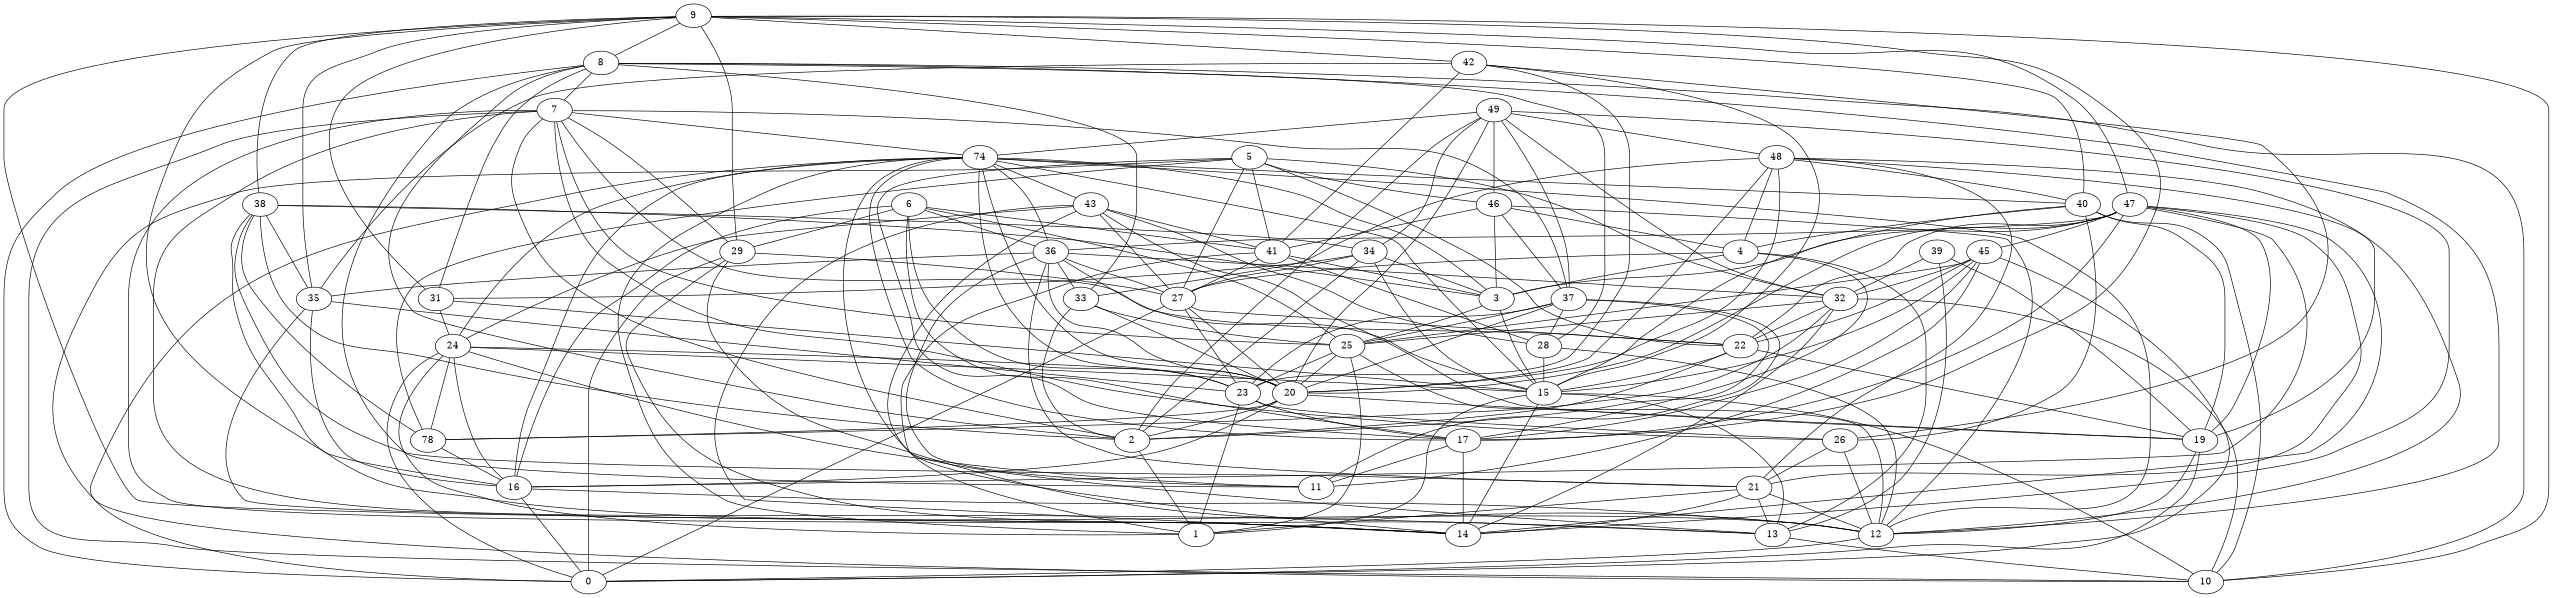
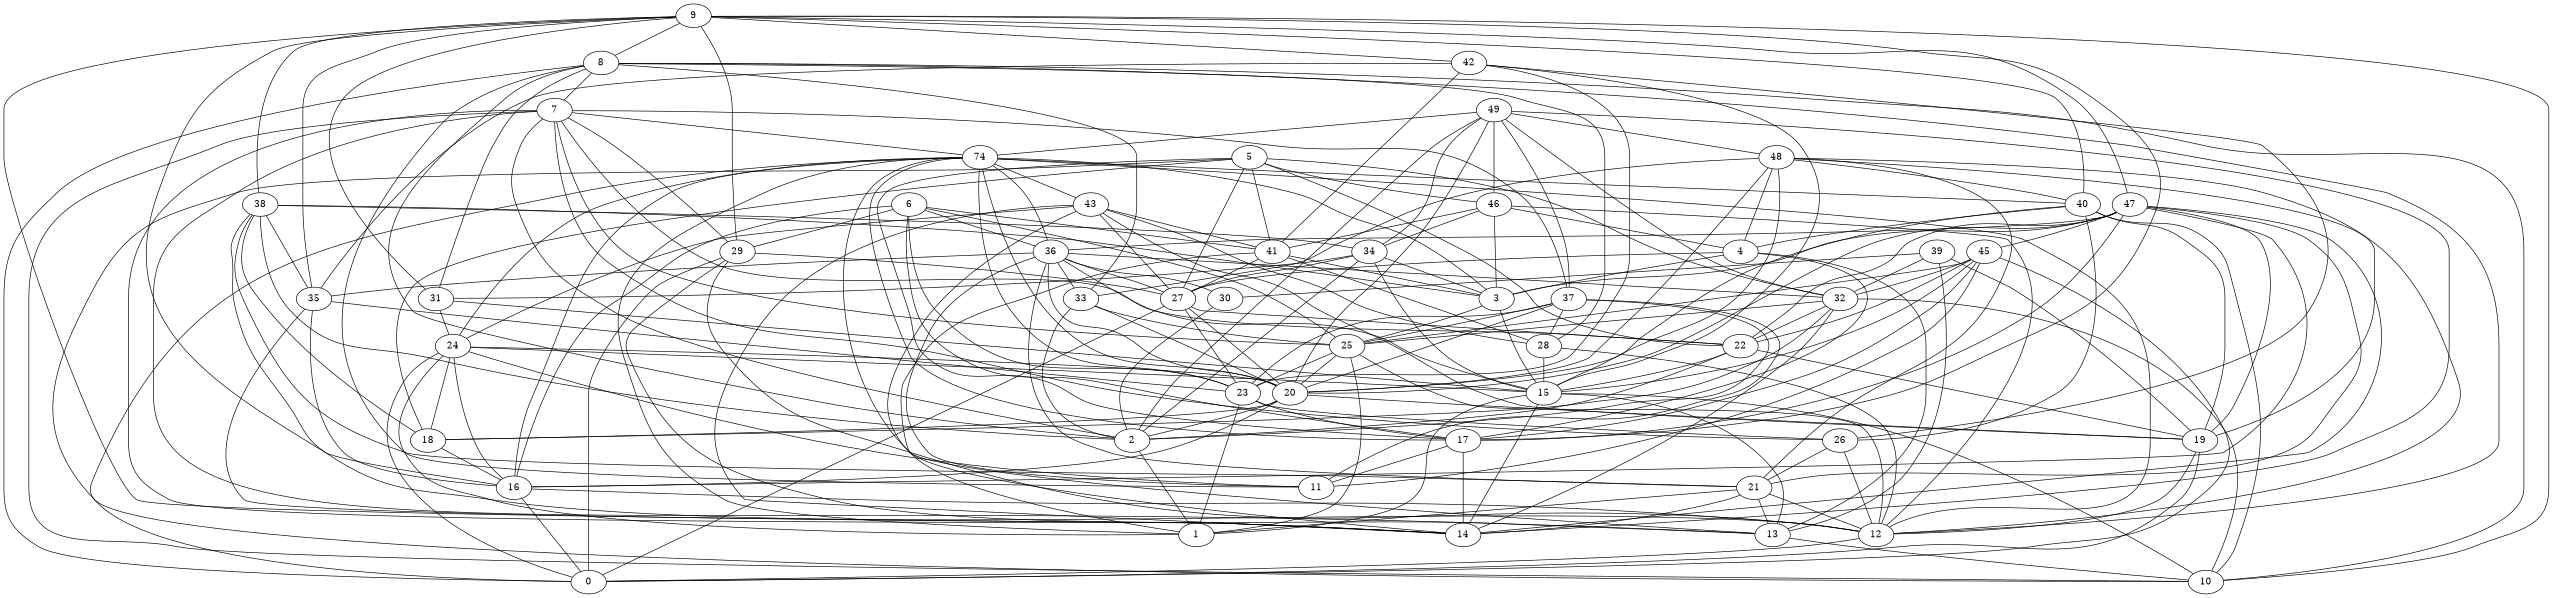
  digraph {
    edge [color=black dir=none]
    42
    41
    35
    23
    15
    26
    3
    28
    27
    1
    14
    16
    17
    49
    37
    34
    n17 [label=74]
    32
    20
    2
    46
    48
    11
    25
    31
    12
    40
    0
    36
    43
    24
-   18 [label=78]
+   18
    22
    10
    19
    38
    21
    5
    29
    13
    39
+   30
    9
    8
    47
    7
    33
    4
    45
    6
    subgraph sub_1 {
      42
      41
      35
      23
      15
      26
      3
      28
      27
      1
      14
      16
      17
      49
      37
      34
      n17
      32
      20
      2
      46
      48
      11
      25
      31
      12
      40
      0
      36
      43
      24
      18
      22
      10
      19
      38
      21
      5
      29
      13
      39
+     30
      9
      8
      47
      7
      33
      4
      45
      6
    }
    42 -> 41
    42 -> 35
    42 -> 23
    42 -> 15
    42 -> 26
    41 -> 3
    41 -> 28
    41 -> 27
    41 -> 1
    35 -> 23
    35 -> 14
    35 -> 16
    23 -> 26
    23 -> 1
    23 -> 17
    15 -> 1
    15 -> 14
    15 -> 10
    15 -> 13
    26 -> 12
    26 -> 21
    3 -> 15
    3 -> 25
    28 -> 15
    28 -> 12
    27 -> 23
    27 -> 20
    27 -> 0
    27 -> 22
    16 -> 12
    16 -> 0
    17 -> 14
    17 -> 11
    49 -> 14
    49 -> 37
    49 -> 34
    49 -> n17
    49 -> 32
    49 -> 20
    49 -> 2
    49 -> 46
    49 -> 48
    37 -> 23
    37 -> 28
    37 -> 20
    37 -> 2
    37 -> 11
    37 -> 25
    34 -> 15
    34 -> 3
    34 -> 27
    34 -> 2
    34 -> 31
    n17 -> 23
-   n17 -> 15
    n17 -> 3
    n17 -> 1
    n17 -> 14
    n17 -> 16
    n17 -> 17
    n17 -> 20
    n17 -> 12
    n17 -> 40
    n17 -> 0
    n17 -> 36
    n17 -> 43
    n17 -> 24
    32 -> 14
    32 -> 25
    32 -> 18
    32 -> 22
    32 -> 10
    20 -> 16
    20 -> 2
    20 -> 18
    20 -> 19
    2 -> 1
    46 -> 41
    46 -> 3
-   46 -> 37
+   46 -> 34
    46 -> 12
    46 -> 4
    48 -> 15
    48 -> 20
    48 -> 12
    48 -> 40
    48 -> 19
    48 -> 21
    48 -> 33
    48 -> 4
    25 -> 23
    25 -> 1
    25 -> 20
    25 -> 12
    31 -> 15
    31 -> 24
    12 -> 0
    40 -> 26
    40 -> 20
    40 -> 10
    40 -> 19
    40 -> 4
    36 -> 35
    36 -> 15
    36 -> 27
    36 -> 32
    36 -> 20
    36 -> 11
    36 -> 21
+   36 -> 30
    36 -> 33
    43 -> 41
    43 -> 28
    43 -> 27
    43 -> 14
    43 -> 24
    43 -> 19
    43 -> 13
    24 -> 15
    24 -> 1
    24 -> 16
    24 -> 20
    24 -> 11
    24 -> 0
    24 -> 18
    18 -> 16
    22 -> 15
    22 -> 2
    22 -> 19
    19 -> 12
    19 -> 0
    38 -> 35
    38 -> 3
    38 -> 34
    38 -> 2
    38 -> 12
    38 -> 18
    38 -> 21
    21 -> 1
    21 -> 14
    21 -> 12
    21 -> 13
    5 -> 41
    5 -> 27
    5 -> 17
    5 -> 32
    5 -> 46
    5 -> 18
    5 -> 22
    5 -> 10
    29 -> 27
    29 -> 12
    29 -> 0
    29 -> 13
    13 -> 10
    39 -> 32
    39 -> 19
    39 -> 13
+   39 -> 30
+   30 -> 2
    9 -> 42
    9 -> 35
    9 -> 14
    9 -> 16
    9 -> 17
    9 -> 31
    9 -> 40
    9 -> 10
    9 -> 38
    9 -> 29
    9 -> 8
    9 -> 47
    8 -> 28
    8 -> 2
    8 -> 11
    8 -> 31
    8 -> 12
    8 -> 0
    8 -> 10
    8 -> 7
    8 -> 33
    47 -> 3
    47 -> 14
    47 -> 16
    47 -> 17
    47 -> 20
    47 -> 36
    47 -> 22
    47 -> 19
    47 -> 21
    47 -> 45
    7 -> 26
    7 -> 14
    7 -> 37
    7 -> n17
    7 -> 2
    7 -> 25
    7 -> 22
    7 -> 10
    7 -> 29
    7 -> 13
    33 -> 20
    33 -> 2
    33 -> 25
    4 -> 3
    4 -> 27
    4 -> 17
    4 -> 13
    45 -> 15
    45 -> 17
    45 -> 32
    45 -> 11
    45 -> 25
    45 -> 0
    45 -> 22
    6 -> 41
    6 -> 23
    6 -> 16
    6 -> 17
    6 -> 25
    6 -> 36
    6 -> 29
  }
